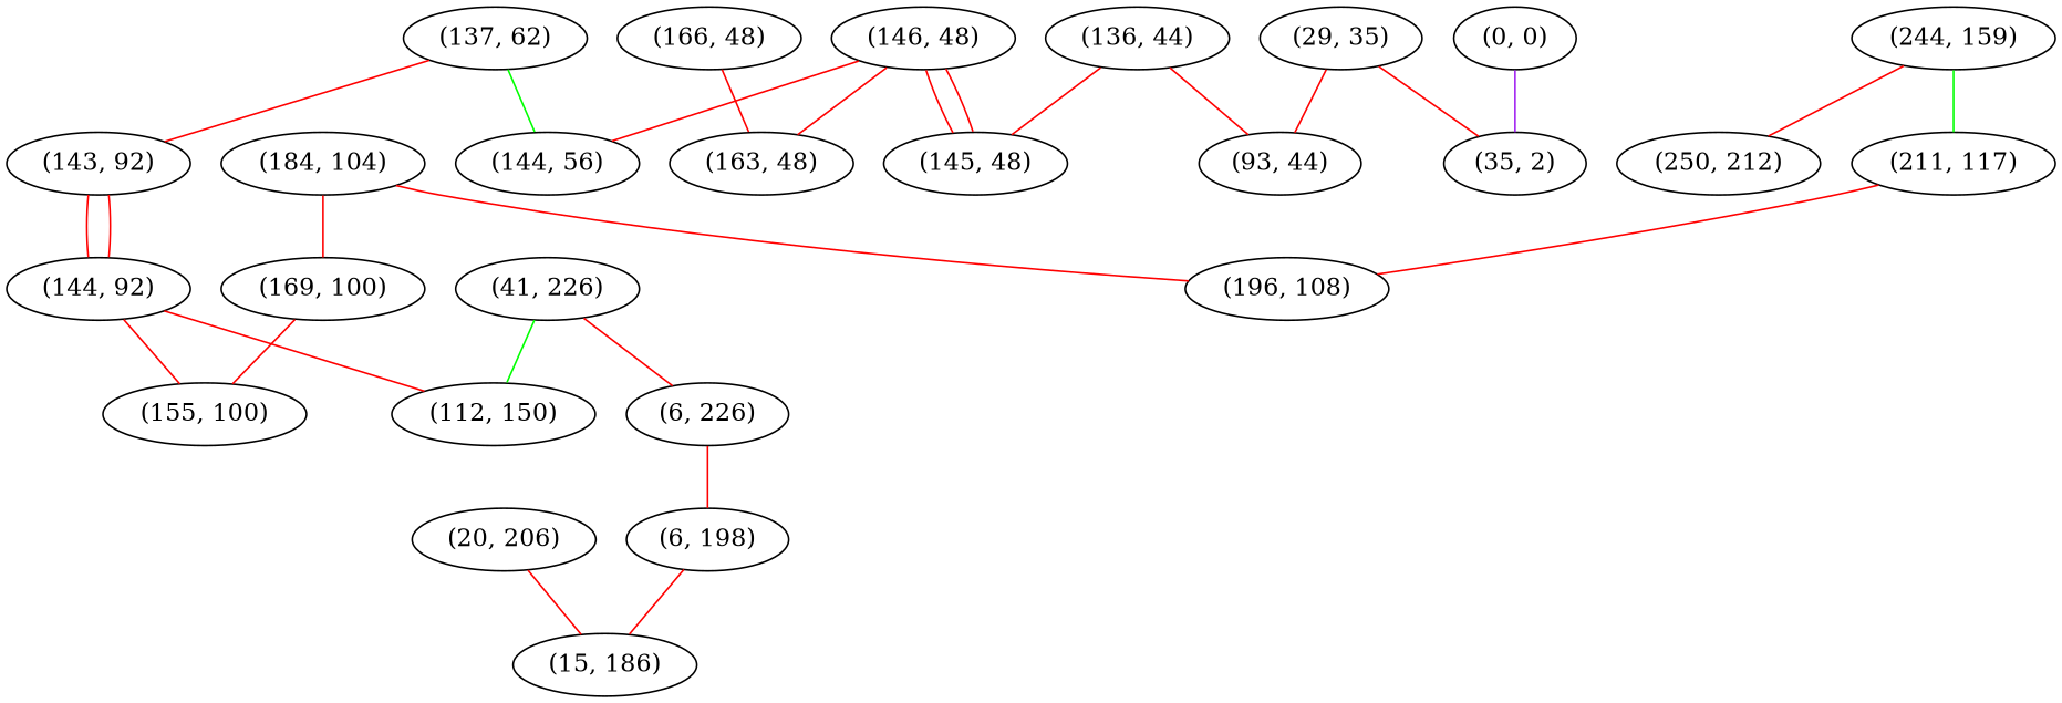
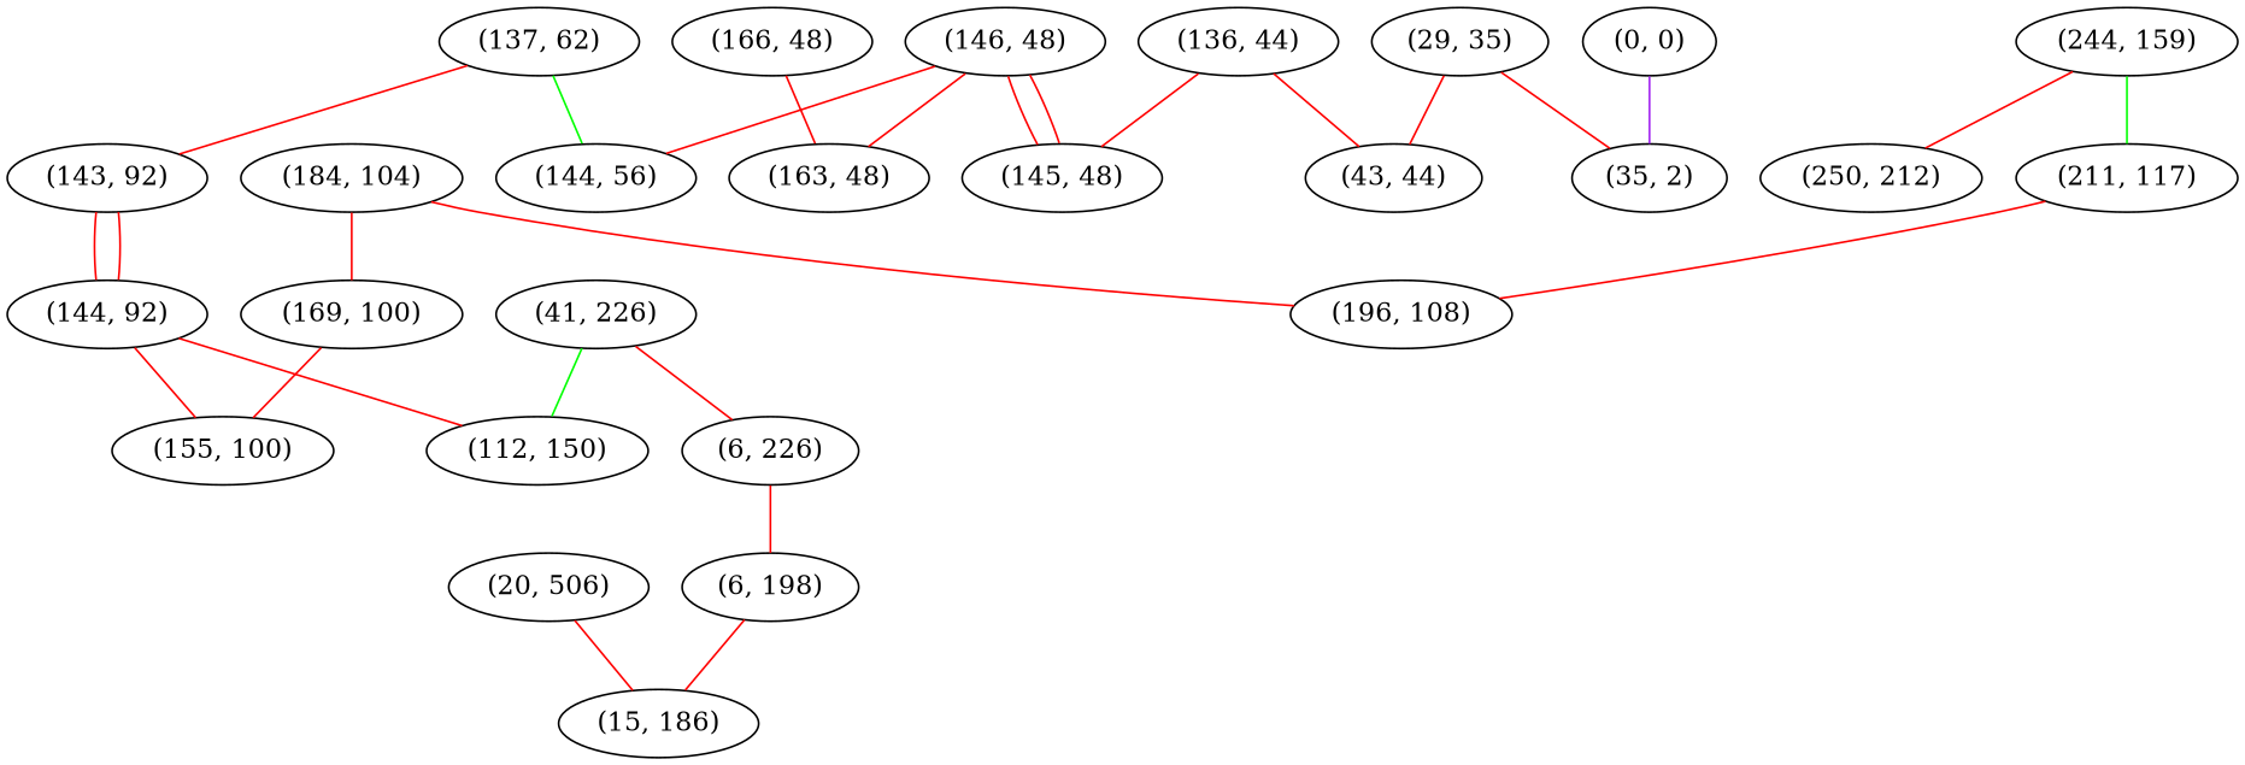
  graph {
    edge [color=red weight=1]
    "(184, 104)"
    "(169, 100)"
    "(196, 108)"
    "(155, 100)"
    "(136, 44)"
-   "(43, 44)" [label="(93, 44)"]
+   "(43, 44)"
    "(145, 48)"
    "(146, 48)"
    "(163, 48)"
    "(144, 56)"
    "(137, 62)"
    "(143, 92)"
    "(144, 92)"
-   "(20, 206)"
+   "(20, 206)" [label="(20, 506)"]
    "(15, 186)"
    "(41, 226)"
    "(6, 226)"
    "(112, 150)"
    "(6, 198)"
    "(244, 159)"
    "(250, 212)"
    "(211, 117)"
    "(166, 48)"
    n24 [label="(29, 35)"]
    "(35, 2)"
    "(0, 0)"
    "(184, 104)" -- "(169, 100)"
    "(184, 104)" -- "(196, 108)"
    "(169, 100)" -- "(155, 100)"
    "(136, 44)" -- "(43, 44)"
    "(136, 44)" -- "(145, 48)"
    "(146, 48)" -- "(145, 48)"
    "(146, 48)" -- "(145, 48)"
    "(146, 48)" -- "(163, 48)"
    "(146, 48)" -- "(144, 56)"
    "(137, 62)" -- "(144, 56)" [color=green weight=2]
    "(137, 62)" -- "(143, 92)"
    "(143, 92)" -- "(144, 92)"
    "(143, 92)" -- "(144, 92)"
    "(144, 92)" -- "(155, 100)"
    "(144, 92)" -- "(112, 150)"
    "(20, 206)" -- "(15, 186)"
    "(41, 226)" -- "(6, 226)"
    "(41, 226)" -- "(112, 150)" [color=green weight=2]
    "(6, 226)" -- "(6, 198)"
    "(6, 198)" -- "(15, 186)"
    "(244, 159)" -- "(250, 212)"
    "(244, 159)" -- "(211, 117)" [color=green weight=2]
    "(211, 117)" -- "(196, 108)"
    "(166, 48)" -- "(163, 48)"
    n24 -- "(43, 44)"
    n24 -- "(35, 2)"
    "(0, 0)" -- "(35, 2)" [color=purple weight=4]
  }
